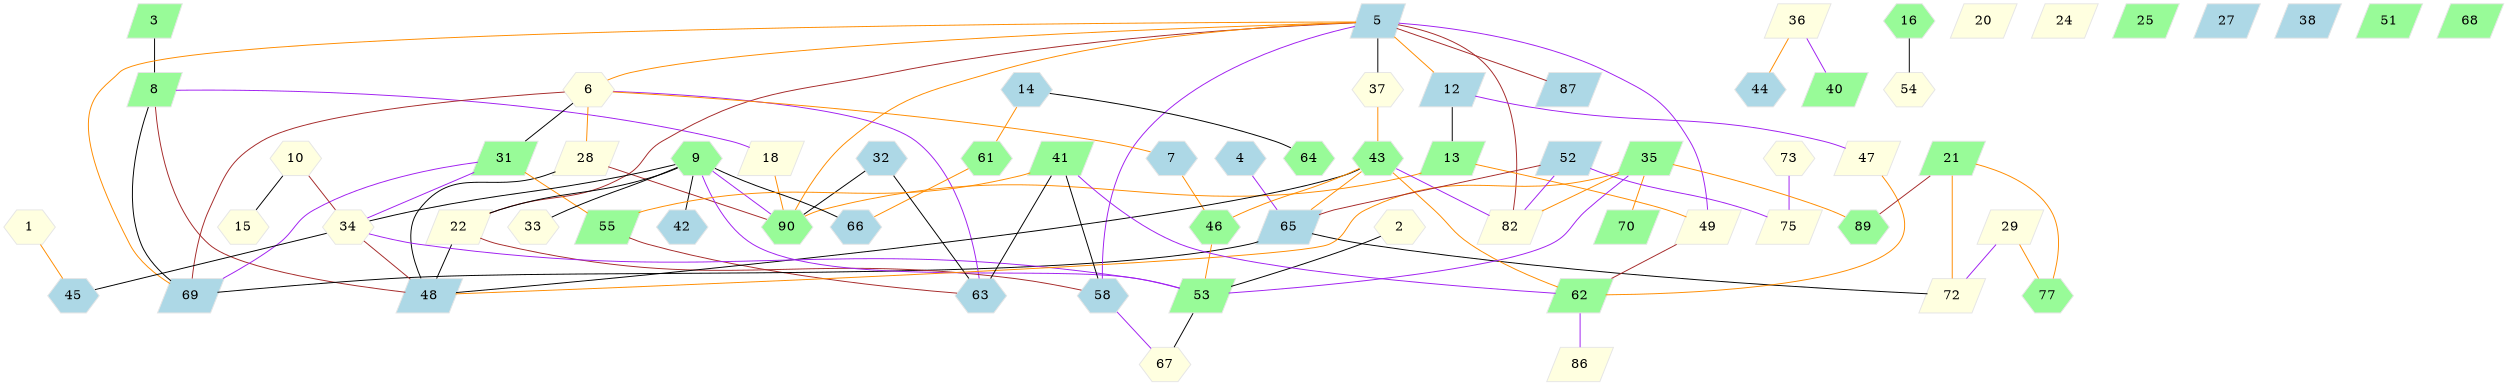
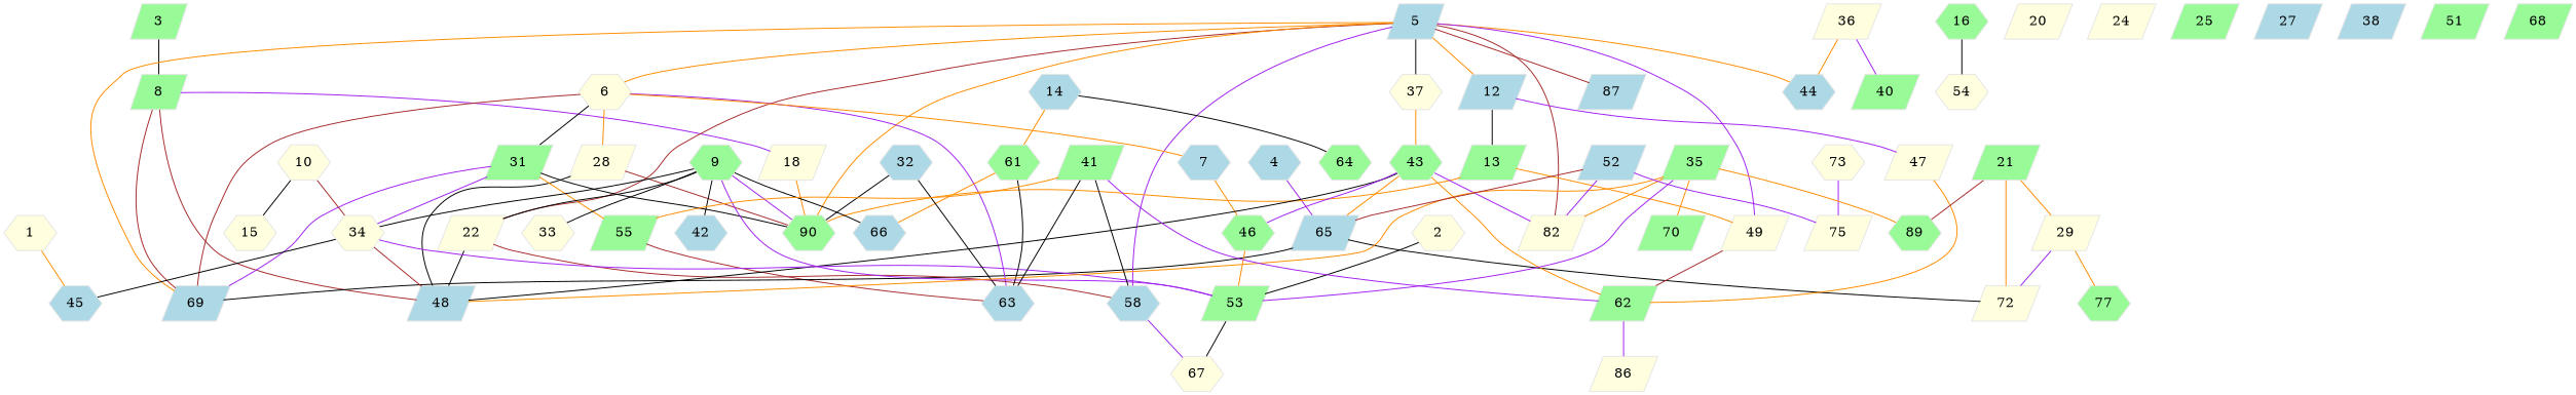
  graph {
    node [color=gray90 fillcolor=lightyellow shape=parallelogram style=filled]
    edge [color=darkorange]
    1 [shape=hexagon super="+83"]
    45 [fillcolor=lightblue shape=hexagon]
    55 [fillcolor=palegreen]
    63 [fillcolor=lightblue shape=hexagon]
    53 [fillcolor=palegreen super="+78"]
    67 [shape=hexagon]
    2 [shape=hexagon]
    3 [fillcolor=palegreen super="+91"]
    8 [fillcolor=palegreen super="+89"]
    69 [fillcolor=lightblue super="+88"]
    18 [super="+26"]
    48 [fillcolor=lightblue]
    65 [fillcolor=lightblue super="+93"]
    72
    4 [fillcolor=lightblue shape=hexagon]
    5 [fillcolor=lightblue super="+23+30"]
    6 [shape=hexagon super="+95+11"]
    12 [fillcolor=lightblue]
    22
    37 [shape=hexagon]
    44 [fillcolor=lightblue shape=hexagon]
    49 [super="+74"]
    58 [fillcolor=lightblue shape=hexagon]
    n24 [fillcolor=palegreen label=90 shape=hexagon]
    82
    87 [fillcolor=lightblue]
    7 [fillcolor=lightblue shape=hexagon]
    28 [super="+80+59"]
    31 [fillcolor=palegreen]
    13 [fillcolor=palegreen super="+96"]
    47
    43 [fillcolor=palegreen shape=hexagon super="+50"]
    62 [fillcolor=palegreen super="+85"]
    46 [fillcolor=palegreen shape=hexagon super="+71"]
    34 [shape=hexagon super="+84"]
    73 [shape=hexagon]
    75
    9 [fillcolor=palegreen shape=hexagon super="+76+19"]
    33 [shape=hexagon]
    42 [fillcolor=lightblue shape=hexagon]
    66 [fillcolor=lightblue shape=hexagon]
    10 [shape=hexagon]
    15 [shape=hexagon]
    14 [fillcolor=lightblue shape=hexagon]
    61 [fillcolor=palegreen shape=hexagon]
    64 [fillcolor=palegreen shape=hexagon]
    16 [fillcolor=palegreen shape=hexagon]
    54 [shape=hexagon]
    20
    21 [fillcolor=palegreen super="+79"]
    29 [super="+92"]
    n52 [fillcolor=palegreen label=89 shape=hexagon]
    77 [fillcolor=palegreen shape=hexagon]
    24
    25 [fillcolor=palegreen]
    27 [fillcolor=lightblue]
    32 [fillcolor=lightblue shape=hexagon]
    35 [fillcolor=palegreen super="+56"]
    70 [fillcolor=palegreen]
    36 [super="+90"]
    40 [fillcolor=palegreen]
    38 [fillcolor=lightblue]
    41 [fillcolor=palegreen]
    86
    51 [fillcolor=palegreen]
    52 [fillcolor=lightblue]
    68 [fillcolor=palegreen]
    1 -- 45
    55 -- 63 [color=brown]
    53 -- 67 [color=black]
    2 -- 53 [color=black]
    3 -- 8 [color=black]
-   8 -- 69 [color=black]
+   8 -- 69 [color=brown]
    8 -- 18 [color=purple]
    8 -- 48 [color=brown]
    18 -- n24
    65 -- 69 [color=black]
    65 -- 72 [color=black]
    4 -- 65 [color=purple]
    5 -- 69
    5 -- 6
    5 -- 12
    5 -- 22 [color=brown]
    5 -- 37 [color=black]
+   5 -- 44
    5 -- 49 [color=purple]
    5 -- 58 [color=purple]
    5 -- n24
    5 -- 82 [color=brown]
    5 -- 87 [color=brown]
    6 -- 63 [color=purple]
    6 -- 69 [color=brown]
    6 -- 7
    6 -- 28
    6 -- 31 [color=black]
    12 -- 13 [color=black]
    12 -- 47 [color=purple]
    22 -- 48 [color=black]
    22 -- 58 [color=brown]
    37 -- 43
    49 -- 62 [color=brown]
    58 -- 67 [color=purple]
    7 -- 46
    28 -- 48 [color=black]
    28 -- n24 [color=brown]
    31 -- 55
    31 -- 69 [color=purple]
+   31 -- n24 [color=black]
    31 -- 34 [color=purple]
    13 -- 49
    13 -- n24
    47 -- 62
    43 -- 48 [color=black]
    43 -- 65
    43 -- 82 [color=purple]
    43 -- 62
-   43 -- 46 [weight=2]
+   43 -- 46 [color=purple weight=2]
    62 -- 86 [color=purple]
    46 -- 53
    34 -- 45 [color=black]
    34 -- 53 [color=purple]
    34 -- 48 [color=brown]
    73 -- 75 [color=purple]
    9 -- 53 [color=purple]
    9 -- 22 [color=black]
    9 -- n24 [color=purple]
    9 -- 34 [color=black]
    9 -- 33 [color=black]
    9 -- 42 [color=black]
    9 -- 66 [color=black]
    10 -- 34 [color=brown]
    10 -- 15 [color=black]
    14 -- 61
    14 -- 64 [color=black]
+   61 -- 63 [color=black]
    61 -- 66
    16 -- 54 [color=black]
    21 -- 72
-   21 -- 77
+   21 -- 29
    21 -- n52 [color=brown weight=2]
    29 -- 72 [color=purple]
    29 -- 77
    32 -- 63 [color=black]
    32 -- n24 [color=black]
    35 -- 53 [color=purple]
    35 -- 48
    35 -- 82
    35 -- n52
    35 -- 70
    36 -- 44
    36 -- 40 [color=purple]
    41 -- 55
    41 -- 63 [color=black]
    41 -- 58 [color=black]
    41 -- 62 [color=purple]
    52 -- 65 [color=brown]
    52 -- 82 [color=purple]
    52 -- 75 [color=purple]
  }
